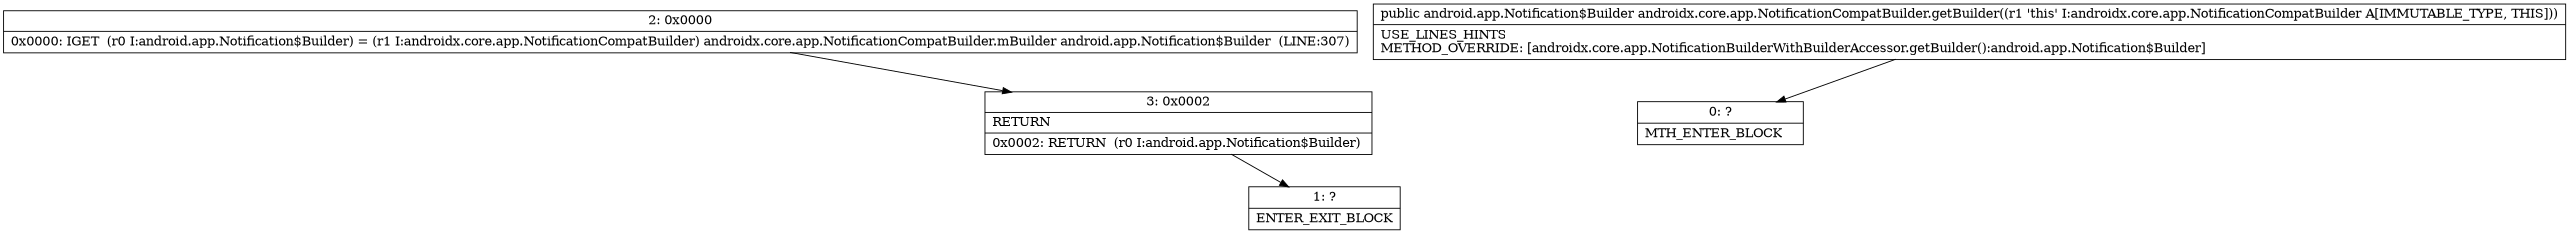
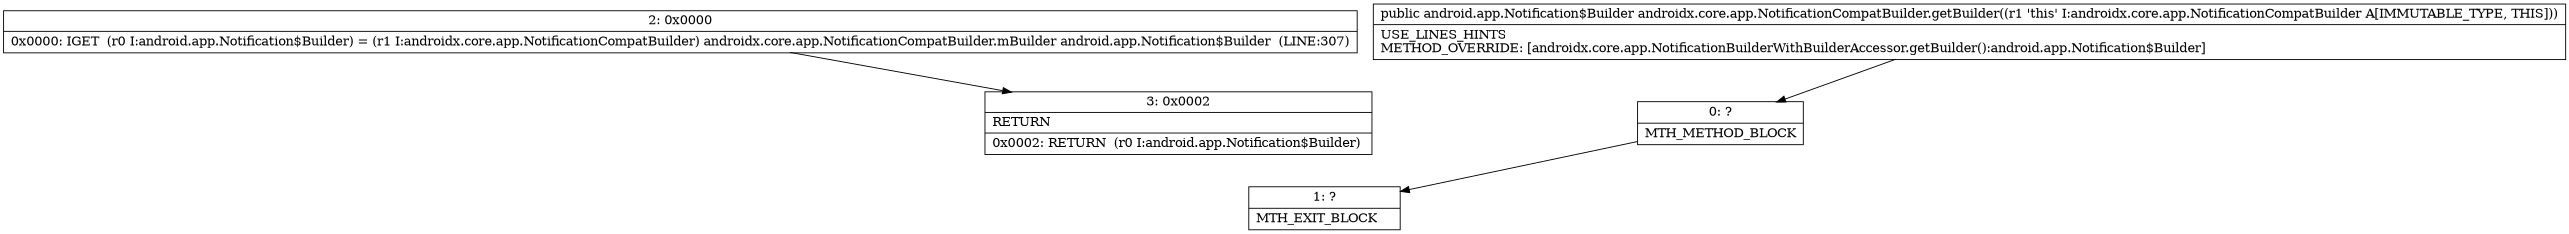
  digraph {
    node [shape=record]
-   n1 [label="{0\:\ ?|MTH_ENTER_BLOCK\l}"]
+   n1 [label="{0\:\ ?|MTH_METHOD_BLOCK\l}"]
    n2 [label="{2\:\ 0x0000|0x0000: IGET  (r0 I:android.app.Notification$Builder) = (r1 I:androidx.core.app.NotificationCompatBuilder) androidx.core.app.NotificationCompatBuilder.mBuilder android.app.Notification$Builder  (LINE:307)\l}"]
    n3 [label="{3\:\ 0x0002|RETURN\l|0x0002: RETURN  (r0 I:android.app.Notification$Builder) \l}"]
-   n4 [label="{1\:\ ?|ENTER_EXIT_BLOCK\l}"]
+   n4 [label="{1\:\ ?|MTH_EXIT_BLOCK\l}"]
    n5 [label="{public android.app.Notification$Builder androidx.core.app.NotificationCompatBuilder.getBuilder((r1 'this' I:androidx.core.app.NotificationCompatBuilder A[IMMUTABLE_TYPE, THIS]))  | USE_LINES_HINTS\lMETHOD_OVERRIDE: [androidx.core.app.NotificationBuilderWithBuilderAccessor.getBuilder():android.app.Notification$Builder]\l}"]
    n2 -> n3
-   n3 -> n4
+   n1 -> n4
    n5 -> n1
  }
